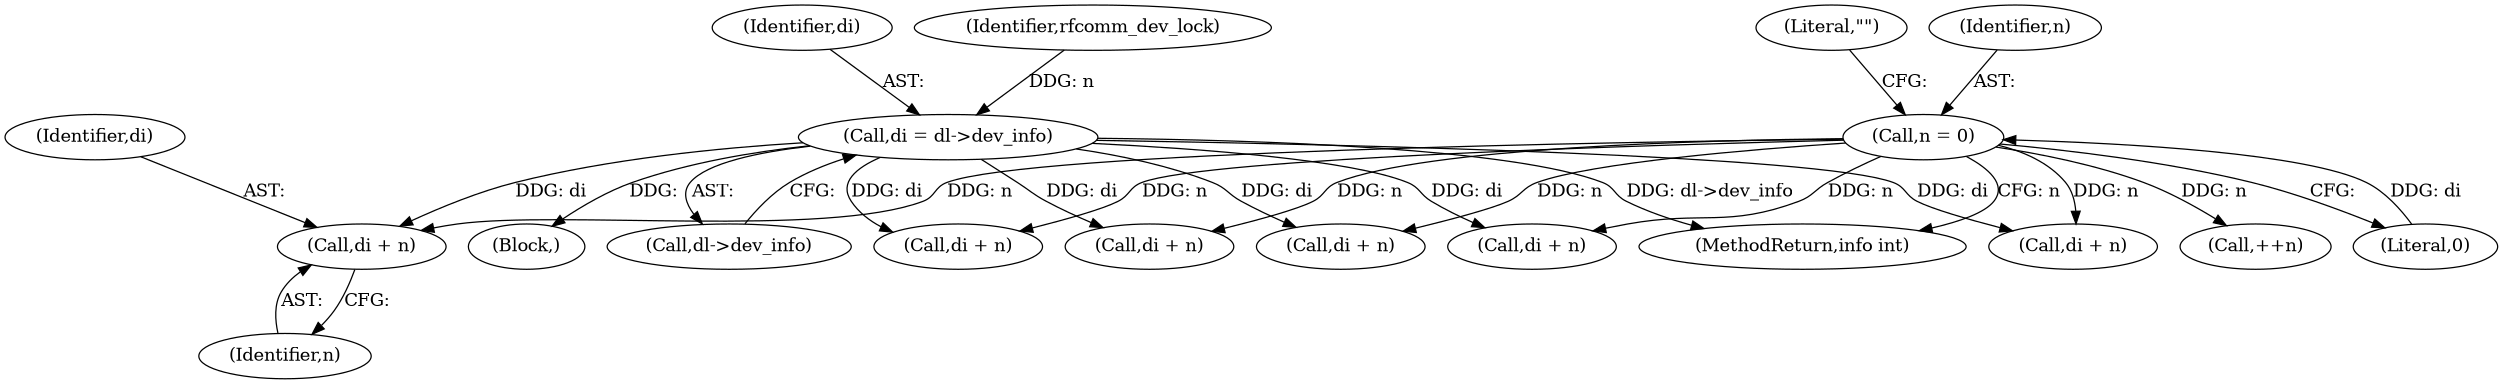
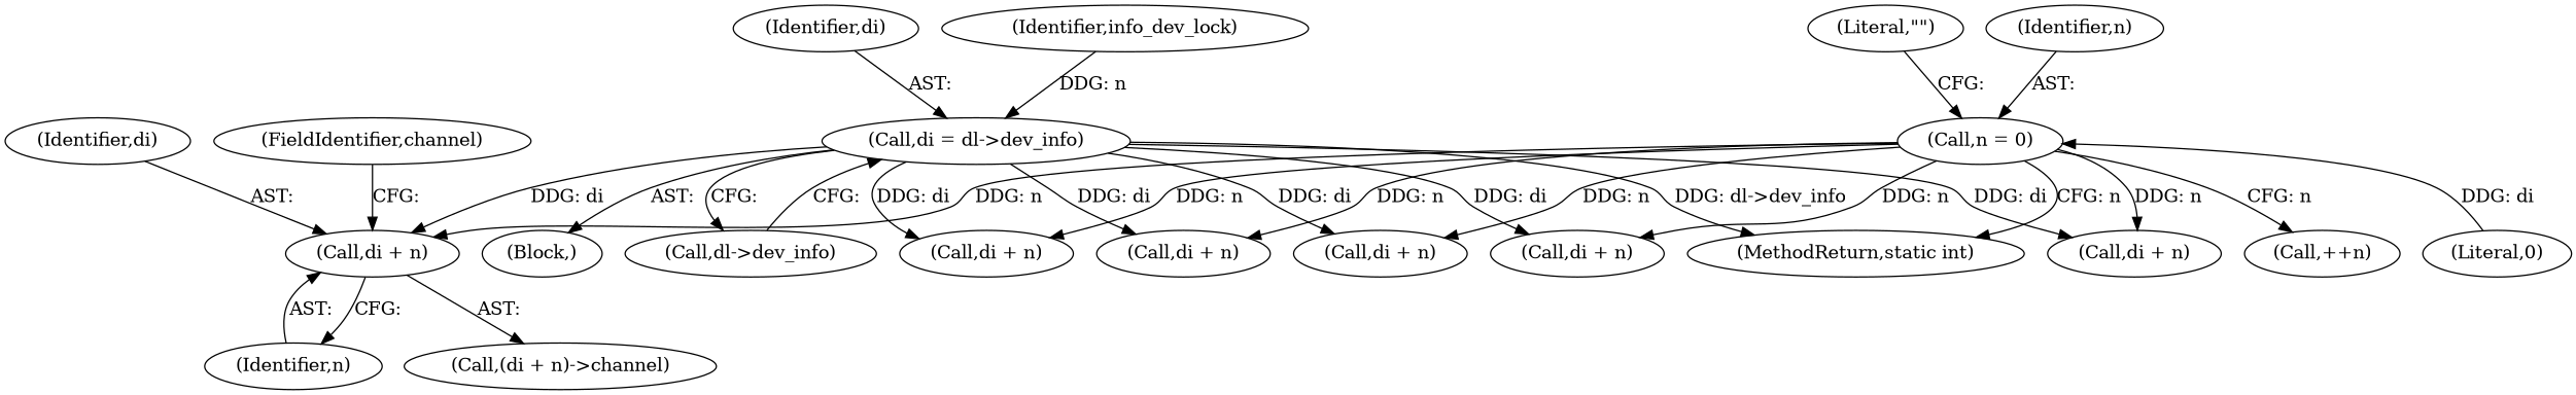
  digraph {
    n1 [label="(Call,di + n)"]
    n2 [label="(Identifier,n)"]
+   n3 [label="(Call,(di + n)->channel)"]
    n4 [label="(Call,di = dl->dev_info)"]
    n5 [label="(Call,di + n)"]
    n6 [label="(Block,)"]
    n7 [label="(Call,di + n)"]
    n8 [label="(Call,di + n)"]
    n9 [label="(Call,di + n)"]
    n10 [label="(Call,di + n)"]
    n11 [label="(Call,dl->dev_info)"]
-   n12 [label="(MethodReturn,info int)"]
+   n12 [label="(MethodReturn,static int)"]
    n13 [label="(Call,n = 0)"]
    n14 [label="(Call,++n)"]
    n15 [label="(Literal,0)"]
+   n16 [label="(FieldIdentifier,channel)"]
    n17 [label="(Identifier,di)"]
    n18 [label="(Identifier,di)"]
    n19 [label="(Literal,\"\")"]
-   n20 [label="(Identifier,rfcomm_dev_lock)"]
+   n20 [label="(Identifier,info_dev_lock)"]
    n21 [label="(Identifier,n)"]
    n1 -> n2 [label="CFG: "]
+   n1 -> n3 [label="AST: "]
    n2 -> n1 [label="AST: "]
    n4 -> n1 [label="DDG: di"]
    n4 -> n5 [label="DDG: di"]
-   n4 -> n6 [label="DDG: "]
+   n4 -> n6 [label="AST: "]
    n4 -> n7 [label="DDG: di"]
    n4 -> n8 [label="DDG: di"]
    n4 -> n9 [label="DDG: di"]
    n4 -> n10 [label="DDG: di"]
-   n4 -> n11 [label="AST: "]
+   n4 -> n11 [label="CFG: "]
    n4 -> n12 [label="DDG: dl->dev_info"]
    n11 -> n4 [label="CFG: "]
    n13 -> n1 [label="DDG: n"]
    n13 -> n5 [label="DDG: n"]
    n13 -> n7 [label="DDG: n"]
    n13 -> n8 [label="DDG: n"]
    n13 -> n9 [label="DDG: n"]
    n13 -> n10 [label="DDG: n"]
    n13 -> n12 [label="CFG: n"]
-   n13 -> n14 [label="DDG: n"]
-   n13 -> n15 [label="CFG: "]
+   n13 -> n14 [label="CFG: n"]
    n15 -> n13 [label="DDG: di"]
+   n16 -> n1 [label="CFG: "]
    n17 -> n1 [label="AST: "]
    n18 -> n4 [label="AST: "]
    n19 -> n13 [label="CFG: "]
    n20 -> n4 [label="DDG: n"]
    n21 -> n13 [label="AST: "]
  }
